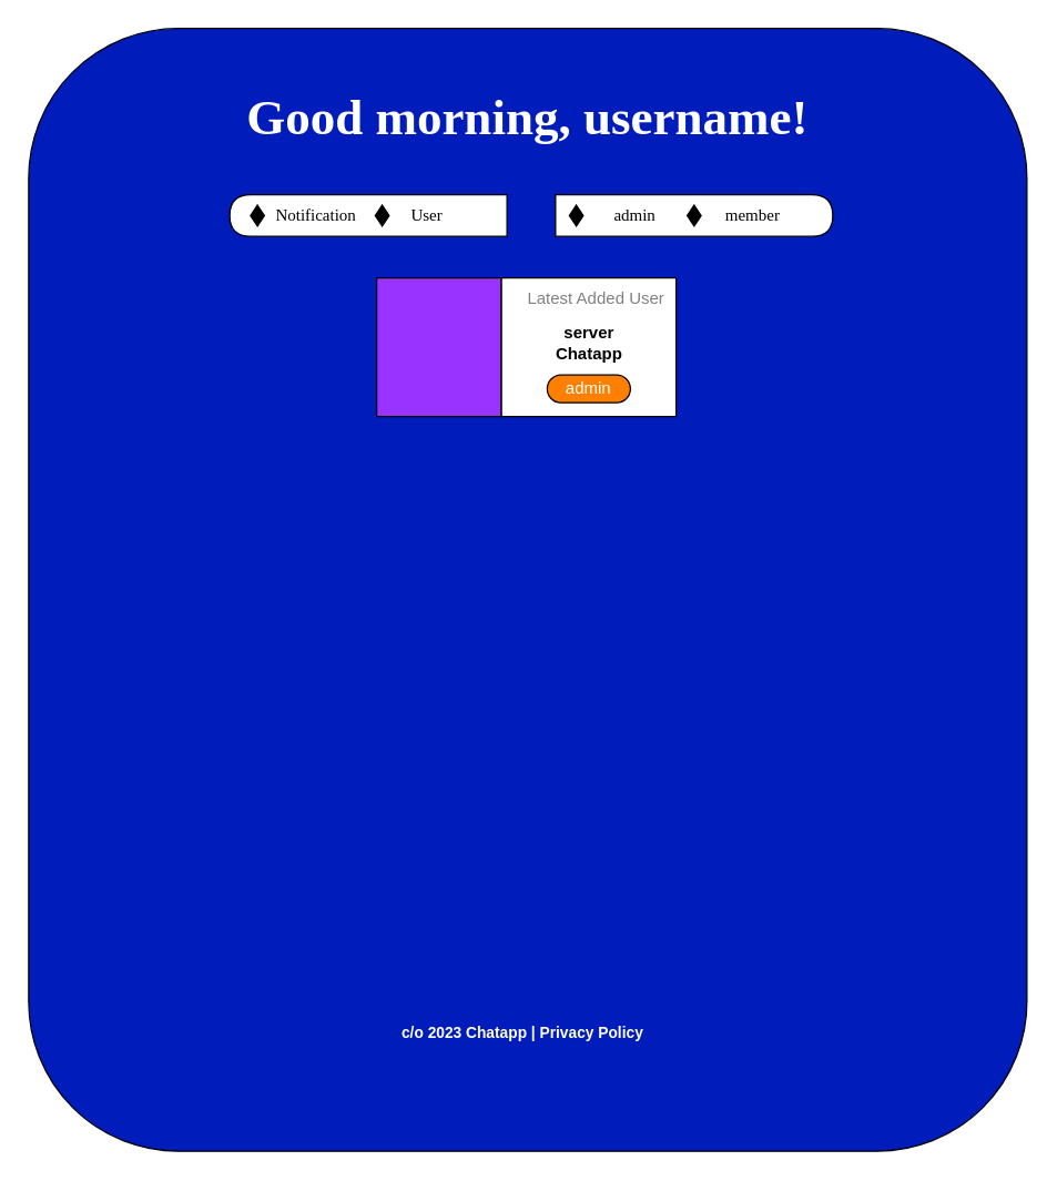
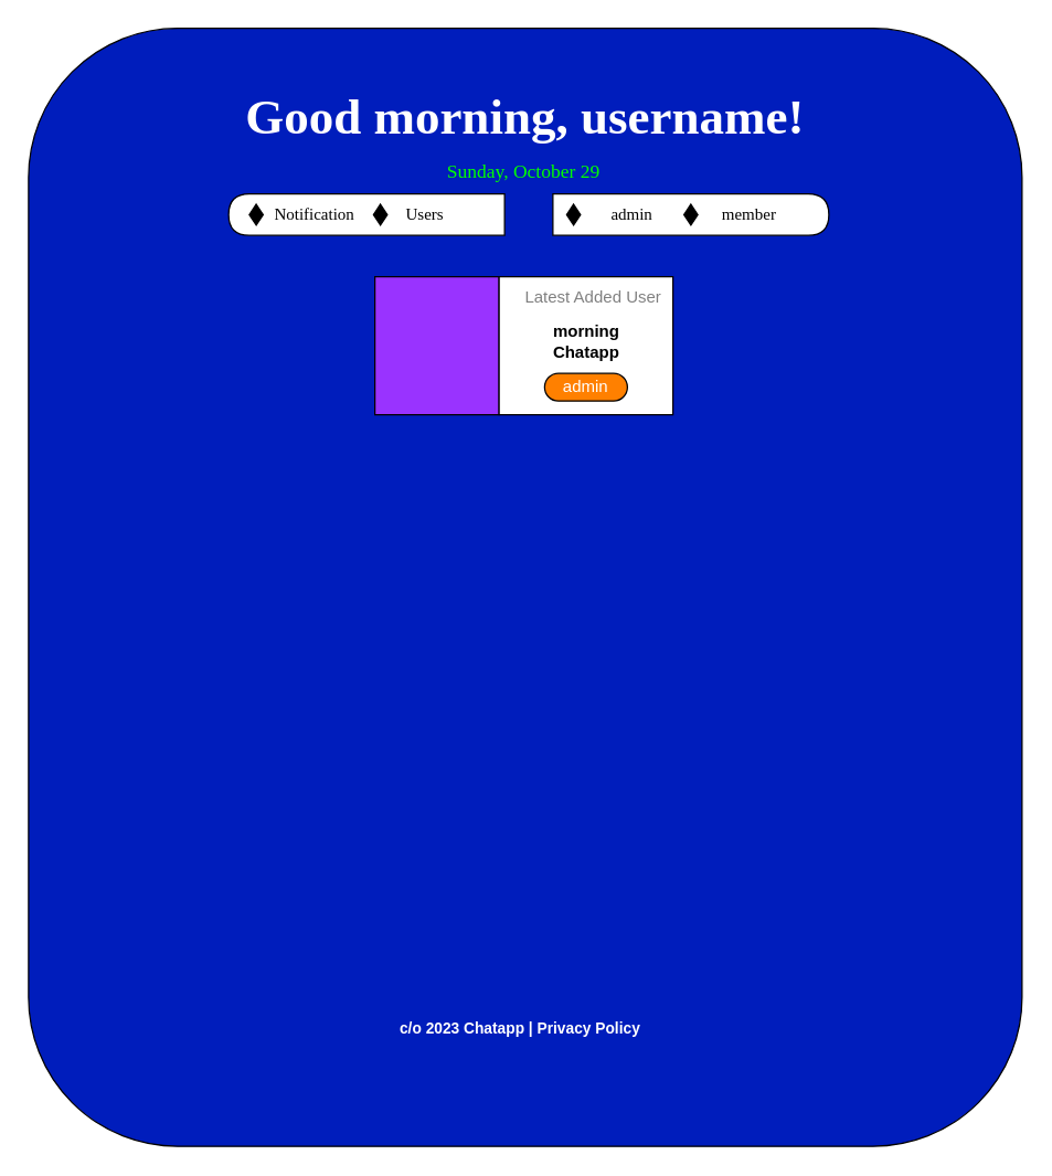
  <mxCell id="0" />
  <mxCell id="1" parent="0" />
  <mxCell id="2" value="" style="rounded=1;whiteSpace=wrap;html=1;fillColor=#001DBC;" parent="1" vertex="1"><mxGeometry x="20" y="20" width="720" height="810" as="geometry" /></mxCell>
  <mxCell id="3" value="&lt;h1&gt;&lt;font color=&quot;#ffffff&quot; style=&quot;font-size: 36px;&quot; face=&quot;Georgia&quot;&gt;Good morning, username!&lt;/font&gt;&lt;/h1&gt;" style="text;html=1;strokeColor=none;fillColor=none;align=center;verticalAlign=middle;whiteSpace=wrap;rounded=0;" parent="1" vertex="1"><mxGeometry x="125" y="70" width="510" height="30" as="geometry" /></mxCell>
+ <mxCell id="4" value="&lt;font face=&quot;Georgia&quot; color=&quot;#00ff00&quot; style=&quot;font-size: 14px;&quot;&gt;Sunday, October 29&lt;/font&gt;" style="text;html=1;strokeColor=none;fillColor=none;align=center;verticalAlign=middle;whiteSpace=wrap;rounded=0;" parent="1" vertex="1"><mxGeometry x="308" y="110" width="142" height="30" as="geometry" /></mxCell>
  <mxCell id="5" value="" style="shape=delay;whiteSpace=wrap;html=1;direction=west;" parent="1" vertex="1"><mxGeometry x="165" y="140" width="200" height="30" as="geometry" /></mxCell>
  <mxCell id="6" value="" style="shape=delay;whiteSpace=wrap;html=1;direction=east;" parent="1" vertex="1"><mxGeometry x="400" y="140" width="200" height="30" as="geometry" /></mxCell>
  <mxCell id="7" value="" style="shape=sortShape;perimeter=rhombusPerimeter;whiteSpace=wrap;html=1;fillColor=#000000;" parent="1" vertex="1"><mxGeometry x="180" y="147.5" width="10" height="15" as="geometry" /></mxCell>
  <mxCell id="8" value="&lt;font face=&quot;Georgia&quot; style=&quot;font-size: 12px;&quot;&gt;Notification&lt;/font&gt;" style="text;html=1;strokeColor=none;fillColor=none;align=center;verticalAlign=middle;whiteSpace=wrap;rounded=0;" parent="1" vertex="1"><mxGeometry x="190" y="140" width="75" height="30" as="geometry" /></mxCell>
  <mxCell id="9" value="" style="shape=sortShape;perimeter=rhombusPerimeter;whiteSpace=wrap;html=1;fillColor=#000000;" parent="1" vertex="1"><mxGeometry x="270" y="147.5" width="10" height="15" as="geometry" /></mxCell>
- <mxCell id="10" value="&lt;font face=&quot;Georgia&quot; style=&quot;font-size: 12px;&quot;&gt;User&lt;/font&gt;" style="text;html=1;strokeColor=none;fillColor=none;align=center;verticalAlign=middle;whiteSpace=wrap;rounded=0;" parent="1" vertex="1"><mxGeometry x="290" y="140" width="35" height="30" as="geometry" /></mxCell>
+ <mxCell id="10" value="&lt;font face=&quot;Georgia&quot; style=&quot;font-size: 12px;&quot;&gt;Users&lt;/font&gt;" style="text;html=1;strokeColor=none;fillColor=none;align=center;verticalAlign=middle;whiteSpace=wrap;rounded=0;" parent="1" vertex="1"><mxGeometry x="290" y="140" width="35" height="30" as="geometry" /></mxCell>
  <mxCell id="11" value="" style="shape=sortShape;perimeter=rhombusPerimeter;whiteSpace=wrap;html=1;fillColor=#000000;" parent="1" vertex="1"><mxGeometry x="410" y="147.5" width="10" height="15" as="geometry" /></mxCell>
  <mxCell id="12" value="&lt;font face=&quot;Georgia&quot; style=&quot;font-size: 12px;&quot;&gt;admin&lt;/font&gt;" style="text;html=1;strokeColor=none;fillColor=none;align=center;verticalAlign=middle;whiteSpace=wrap;rounded=0;" parent="1" vertex="1"><mxGeometry x="420" y="140" width="75" height="30" as="geometry" /></mxCell>
  <mxCell id="13" value="" style="rounded=0;whiteSpace=wrap;html=1;fillColor=#9933FF;" parent="1" vertex="1"><mxGeometry x="271" y="200" width="90" height="100" as="geometry" /></mxCell>
  <mxCell id="14" value="" style="rounded=0;whiteSpace=wrap;html=1;" parent="1" vertex="1"><mxGeometry x="361" y="200" width="126" height="100" as="geometry" /></mxCell>
  <mxCell id="15" value="&lt;font color=&quot;#808080&quot;&gt;Latest Added User&lt;/font&gt;" style="text;html=1;strokeColor=none;fillColor=none;align=center;verticalAlign=middle;whiteSpace=wrap;rounded=0;" parent="1" vertex="1"><mxGeometry x="377" y="200" width="105" height="30" as="geometry" /></mxCell>
- <mxCell id="16" value="&lt;b&gt;server&lt;/b&gt;" style="text;html=1;strokeColor=none;fillColor=none;align=center;verticalAlign=middle;whiteSpace=wrap;rounded=0;" parent="1" vertex="1"><mxGeometry x="371.5" y="225" width="105" height="30" as="geometry" /></mxCell>
+ <mxCell id="16" value="&lt;b&gt;morning&lt;/b&gt;" style="text;html=1;strokeColor=none;fillColor=none;align=center;verticalAlign=middle;whiteSpace=wrap;rounded=0;" parent="1" vertex="1"><mxGeometry x="371.5" y="225" width="105" height="30" as="geometry" /></mxCell>
  <mxCell id="17" value="&lt;b&gt;Chatapp&lt;/b&gt;" style="text;html=1;strokeColor=none;fillColor=none;align=center;verticalAlign=middle;whiteSpace=wrap;rounded=0;" parent="1" vertex="1"><mxGeometry x="371.5" y="240" width="105" height="30" as="geometry" /></mxCell>
  <mxCell id="18" value="&lt;font color=&quot;#ffffff&quot;&gt;admin&lt;/font&gt;" style="rounded=1;whiteSpace=wrap;html=1;fillColor=#FF8000;arcSize=50;" parent="1" vertex="1"><mxGeometry x="394" y="270" width="60" height="20" as="geometry" /></mxCell>
  <mxCell id="19" value="&lt;font style=&quot;font-size: 11px;&quot; color=&quot;#ffffff&quot;&gt;&lt;b&gt;c/o 2023 Chatapp | Privacy Policy&lt;/b&gt;&lt;/font&gt;" style="text;html=1;strokeColor=none;fillColor=none;align=center;verticalAlign=middle;whiteSpace=wrap;rounded=0;" parent="1" vertex="1"><mxGeometry x="270" y="730" width="213" height="30" as="geometry" /></mxCell>
  <mxCell id="20" value="" style="shape=sortShape;perimeter=rhombusPerimeter;whiteSpace=wrap;html=1;fillColor=#000000;" parent="1" vertex="1"><mxGeometry x="495" y="147.5" width="10" height="15" as="geometry" /></mxCell>
  <mxCell id="21" value="&lt;font face=&quot;Georgia&quot; style=&quot;font-size: 12px;&quot;&gt;member&lt;/font&gt;" style="text;html=1;strokeColor=none;fillColor=none;align=center;verticalAlign=middle;whiteSpace=wrap;rounded=0;" parent="1" vertex="1"><mxGeometry x="505" y="140" width="75" height="30" as="geometry" /></mxCell>
